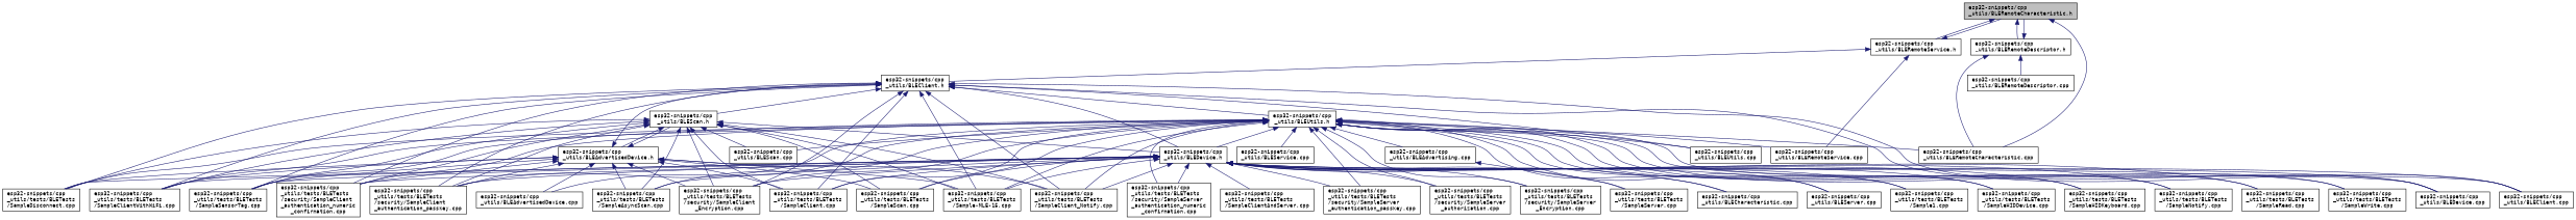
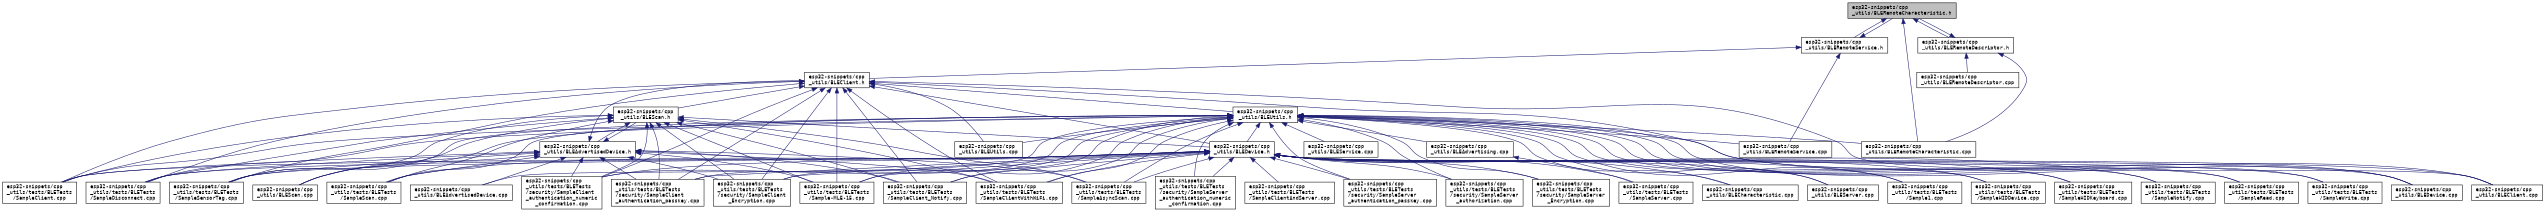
  digraph {
    fontname="DejaVu Sans Mono"
    node [color=black fillcolor=white fontname="DejaVu Sans Mono" fontsize=10 shape=record style=filled]
    edge [color=midnightblue dir=back fontname="DejaVu Sans Mono" fontsize=10 labelfontname=Helvetica labelfontsize=10 style=solid]
    n1 [fillcolor=grey75 fontcolor=black height=0.2 label="esp32-snippets/cpp\l_utils/BLERemoteCharacteristic.h" width=0.4]
    n2 [height=0.2 label="esp32-snippets/cpp\l_utils/BLERemoteService.h" width=0.4]
    n3 [height=0.2 label="esp32-snippets/cpp\l_utils/BLERemoteCharacteristic.cpp" width=0.4]
    n4 [height=0.2 label="esp32-snippets/cpp\l_utils/BLERemoteDescriptor.h" width=0.4]
    n5 [height=0.2 label="esp32-snippets/cpp\l_utils/BLEClient.h" width=0.4]
    n6 [height=0.2 label="esp32-snippets/cpp\l_utils/BLERemoteService.cpp" width=0.4]
    n7 [height=0.2 label="esp32-snippets/cpp\l_utils/BLERemoteDescriptor.cpp" width=0.4]
    n8 [height=0.2 label="esp32-snippets/cpp\l_utils/BLEScan.h" width=0.4]
    n9 [height=0.2 label="esp32-snippets/cpp\l_utils/tests/BLETests\l/Sample-MLE-15.cpp" width=0.4]
    n10 [height=0.2 label="esp32-snippets/cpp\l_utils/tests/BLETests\l/SampleClient.cpp" width=0.4]
    n11 [height=0.2 label="esp32-snippets/cpp\l_utils/tests/BLETests\l/SampleClient_Notify.cpp" width=0.4]
    n12 [height=0.2 label="esp32-snippets/cpp\l_utils/tests/BLETests\l/SampleClientWithWiFi.cpp" width=0.4]
    n13 [height=0.2 label="esp32-snippets/cpp\l_utils/tests/BLETests\l/SampleDisconnect.cpp" width=0.4]
    n14 [height=0.2 label="esp32-snippets/cpp\l_utils/tests/BLETests\l/SampleSensorTag.cpp" width=0.4]
    n15 [height=0.2 label="esp32-snippets/cpp\l_utils/tests/BLETests\l/security/SampleClient\l_authentication_numeric\l_confirmation.cpp" width=0.4]
    n16 [height=0.2 label="esp32-snippets/cpp\l_utils/tests/BLETests\l/security/SampleClient\l_authentication_passkey.cpp" width=0.4]
    n17 [height=0.2 label="esp32-snippets/cpp\l_utils/tests/BLETests\l/security/SampleClient\l_Encryption.cpp" width=0.4]
    n18 [height=0.2 label="esp32-snippets/cpp\l_utils/BLEDevice.h" width=0.4]
    n19 [height=0.2 label="esp32-snippets/cpp\l_utils/BLEClient.cpp" width=0.4]
    n20 [height=0.2 label="esp32-snippets/cpp\l_utils/BLEDevice.cpp" width=0.4]
    n21 [height=0.2 label="esp32-snippets/cpp\l_utils/BLEUtils.h" width=0.4]
    n22 [height=0.2 label="esp32-snippets/cpp\l_utils/BLEUtils.cpp" width=0.4]
    n23 [height=0.2 label="esp32-snippets/cpp\l_utils/BLEAdvertisedDevice.h" width=0.4]
    n24 [height=0.2 label="esp32-snippets/cpp\l_utils/BLEScan.cpp" width=0.4]
    n25 [height=0.2 label="esp32-snippets/cpp\l_utils/tests/BLETests\l/SampleAsyncScan.cpp" width=0.4]
    n26 [height=0.2 label="esp32-snippets/cpp\l_utils/tests/BLETests\l/SampleScan.cpp" width=0.4]
    n27 [height=0.2 label="esp32-snippets/cpp\l_utils/BLECharacteristic.cpp" width=0.4]
    n28 [height=0.2 label="esp32-snippets/cpp\l_utils/BLEServer.cpp" width=0.4]
    n29 [height=0.2 label="esp32-snippets/cpp\l_utils/tests/BLETests\l/Sample1.cpp" width=0.4]
    n30 [height=0.2 label="esp32-snippets/cpp\l_utils/tests/BLETests\l/SampleClientAndServer.cpp" width=0.4]
    n31 [height=0.2 label="esp32-snippets/cpp\l_utils/tests/BLETests\l/SampleHIDDevice.cpp" width=0.4]
    n32 [height=0.2 label="esp32-snippets/cpp\l_utils/tests/BLETests\l/SampleHIDKeyboard.cpp" width=0.4]
    n33 [height=0.2 label="esp32-snippets/cpp\l_utils/tests/BLETests\l/SampleNotify.cpp" width=0.4]
    n34 [height=0.2 label="esp32-snippets/cpp\l_utils/tests/BLETests\l/SampleRead.cpp" width=0.4]
    n35 [height=0.2 label="esp32-snippets/cpp\l_utils/tests/BLETests\l/SampleServer.cpp" width=0.4]
    n36 [height=0.2 label="esp32-snippets/cpp\l_utils/tests/BLETests\l/SampleWrite.cpp" width=0.4]
    n37 [height=0.2 label="esp32-snippets/cpp\l_utils/tests/BLETests\l/security/SampleServer\l_authentication_numeric\l_confirmation.cpp" width=0.4]
    n38 [height=0.2 label="esp32-snippets/cpp\l_utils/tests/BLETests\l/security/SampleServer\l_authentication_passkey.cpp" width=0.4]
    n39 [height=0.2 label="esp32-snippets/cpp\l_utils/tests/BLETests\l/security/SampleServer\l_authorization.cpp" width=0.4]
    n40 [height=0.2 label="esp32-snippets/cpp\l_utils/tests/BLETests\l/security/SampleServer\l_Encryption.cpp" width=0.4]
    n41 [height=0.2 label="esp32-snippets/cpp\l_utils/BLEAdvertisedDevice.cpp" width=0.4]
    n42 [height=0.2 label="esp32-snippets/cpp\l_utils/BLEAdvertising.cpp" width=0.4]
    n43 [height=0.2 label="esp32-snippets/cpp\l_utils/BLEService.cpp" width=0.4]
    n1 -> n2
    n1 -> n3
    n1 -> n4
    n2 -> n1
    n2 -> n5
    n2 -> n6
    n4 -> n1
    n4 -> n3
    n4 -> n7
    n5 -> n8
    n5 -> n9
    n5 -> n10
    n5 -> n11
    n5 -> n12
    n5 -> n13
    n5 -> n14
    n5 -> n15
    n5 -> n16
    n5 -> n17
    n5 -> n18
    n5 -> n19
    n5 -> n20
    n5 -> n21
    n5 -> n22
    n8 -> n9
    n8 -> n10
    n8 -> n11
    n8 -> n12
    n8 -> n13
    n8 -> n14
    n8 -> n15
    n8 -> n16
    n8 -> n17
    n8 -> n18
    n8 -> n23
    n8 -> n24
    n8 -> n25
    n8 -> n26
    n18 -> n9
    n18 -> n10
    n18 -> n11
    n18 -> n12
    n18 -> n13
    n18 -> n14
    n18 -> n15
    n18 -> n16
    n18 -> n17
    n18 -> n19
    n18 -> n20
    n18 -> n25
    n18 -> n26
    n18 -> n27
    n18 -> n28
    n18 -> n29
    n18 -> n30
    n18 -> n31
    n18 -> n32
    n18 -> n33
    n18 -> n34
    n18 -> n35
    n18 -> n36
    n18 -> n37
    n18 -> n38
    n18 -> n39
    n18 -> n40
    n21 -> n3
    n21 -> n6
    n21 -> n9
    n21 -> n10
    n21 -> n11
    n21 -> n12
    n21 -> n13
    n21 -> n14
    n21 -> n15
    n21 -> n16
    n21 -> n17
    n21 -> n18
    n21 -> n19
    n21 -> n20
    n21 -> n22
    n21 -> n24
    n21 -> n25
    n21 -> n26
    n21 -> n27
    n21 -> n28
    n21 -> n29
    n21 -> n31
    n21 -> n32
    n21 -> n33
    n21 -> n34
    n21 -> n36
    n21 -> n37
    n21 -> n38
    n21 -> n39
    n21 -> n40
    n21 -> n41
    n21 -> n42
    n21 -> n43
    n23 -> n5
    n23 -> n8
    n23 -> n9
    n23 -> n10
    n23 -> n11
    n23 -> n12
    n23 -> n13
    n23 -> n14
    n23 -> n15
    n23 -> n16
    n23 -> n17
+   n23 -> n24
    n23 -> n25
    n23 -> n26
    n23 -> n41
    n42 -> n35
  }
